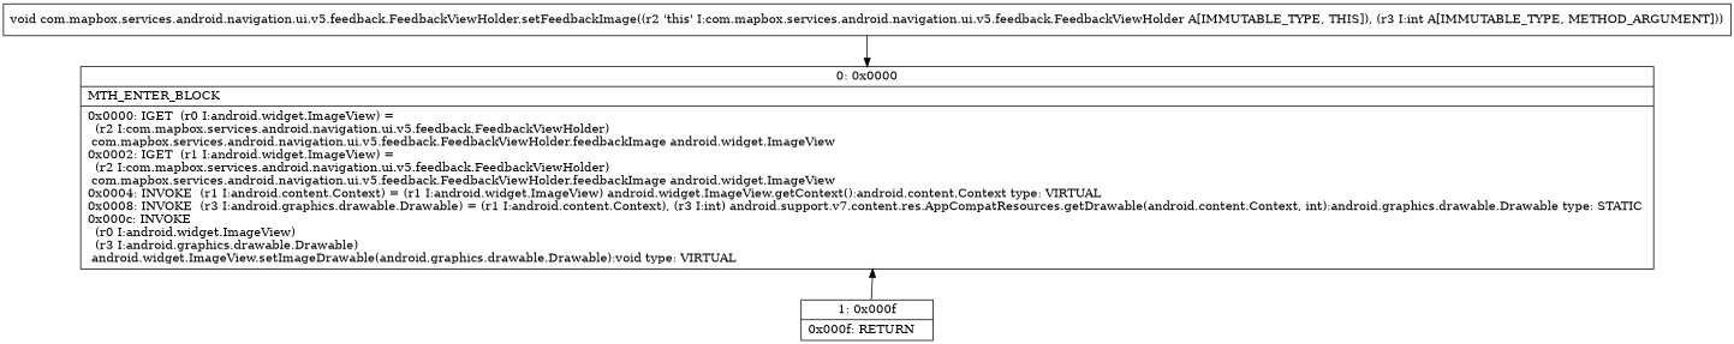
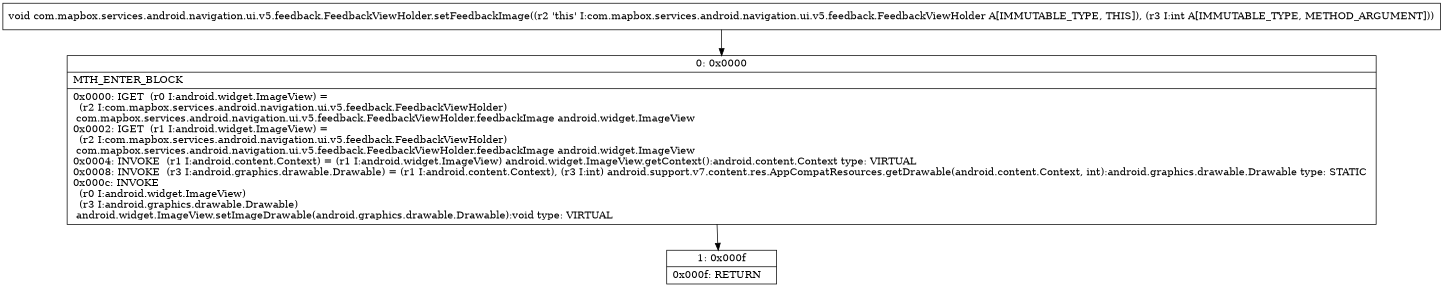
  digraph {
    node [shape=record]
    n1 [label="{0\:\ 0x0000|MTH_ENTER_BLOCK\l|0x0000: IGET  (r0 I:android.widget.ImageView) = \l  (r2 I:com.mapbox.services.android.navigation.ui.v5.feedback.FeedbackViewHolder)\l com.mapbox.services.android.navigation.ui.v5.feedback.FeedbackViewHolder.feedbackImage android.widget.ImageView \l0x0002: IGET  (r1 I:android.widget.ImageView) = \l  (r2 I:com.mapbox.services.android.navigation.ui.v5.feedback.FeedbackViewHolder)\l com.mapbox.services.android.navigation.ui.v5.feedback.FeedbackViewHolder.feedbackImage android.widget.ImageView \l0x0004: INVOKE  (r1 I:android.content.Context) = (r1 I:android.widget.ImageView) android.widget.ImageView.getContext():android.content.Context type: VIRTUAL \l0x0008: INVOKE  (r3 I:android.graphics.drawable.Drawable) = (r1 I:android.content.Context), (r3 I:int) android.support.v7.content.res.AppCompatResources.getDrawable(android.content.Context, int):android.graphics.drawable.Drawable type: STATIC \l0x000c: INVOKE  \l  (r0 I:android.widget.ImageView)\l  (r3 I:android.graphics.drawable.Drawable)\l android.widget.ImageView.setImageDrawable(android.graphics.drawable.Drawable):void type: VIRTUAL \l}"]
    n2 [label="{1\:\ 0x000f|0x000f: RETURN   \l}"]
    n3 [label="{void com.mapbox.services.android.navigation.ui.v5.feedback.FeedbackViewHolder.setFeedbackImage((r2 'this' I:com.mapbox.services.android.navigation.ui.v5.feedback.FeedbackViewHolder A[IMMUTABLE_TYPE, THIS]), (r3 I:int A[IMMUTABLE_TYPE, METHOD_ARGUMENT])) }"]
-   n2 -> n1
+   n1 -> n2
    n3 -> n1
  }
